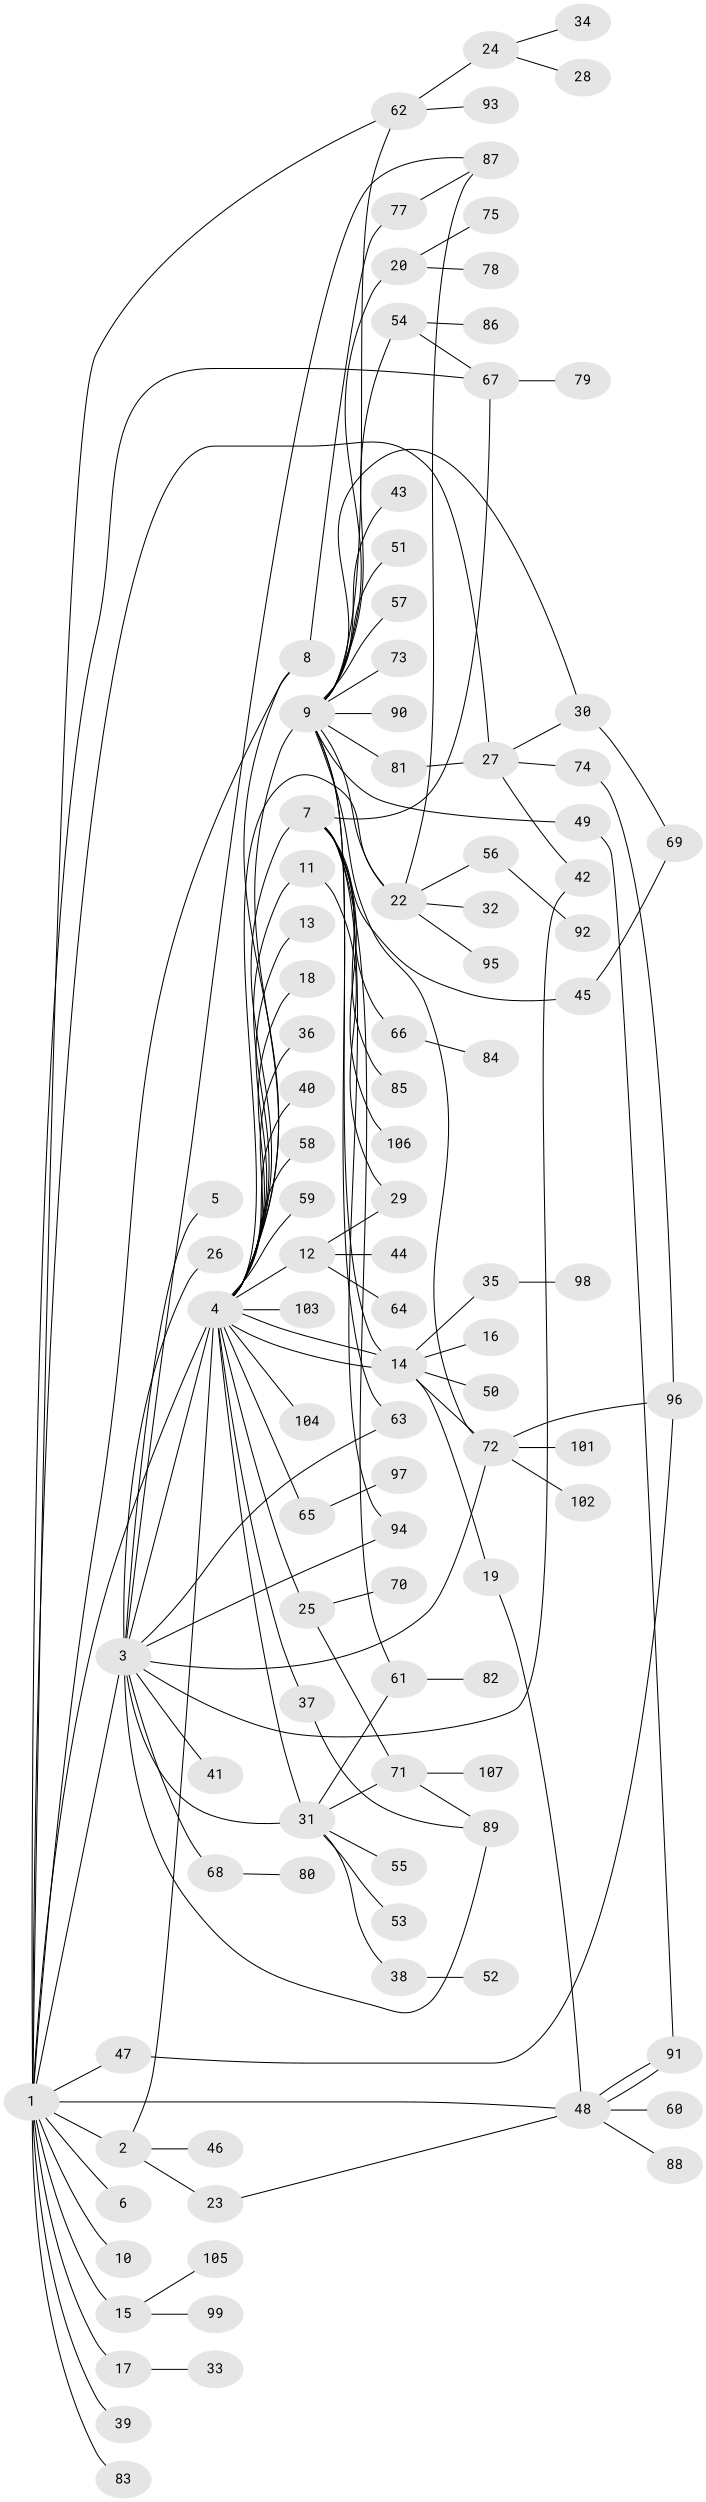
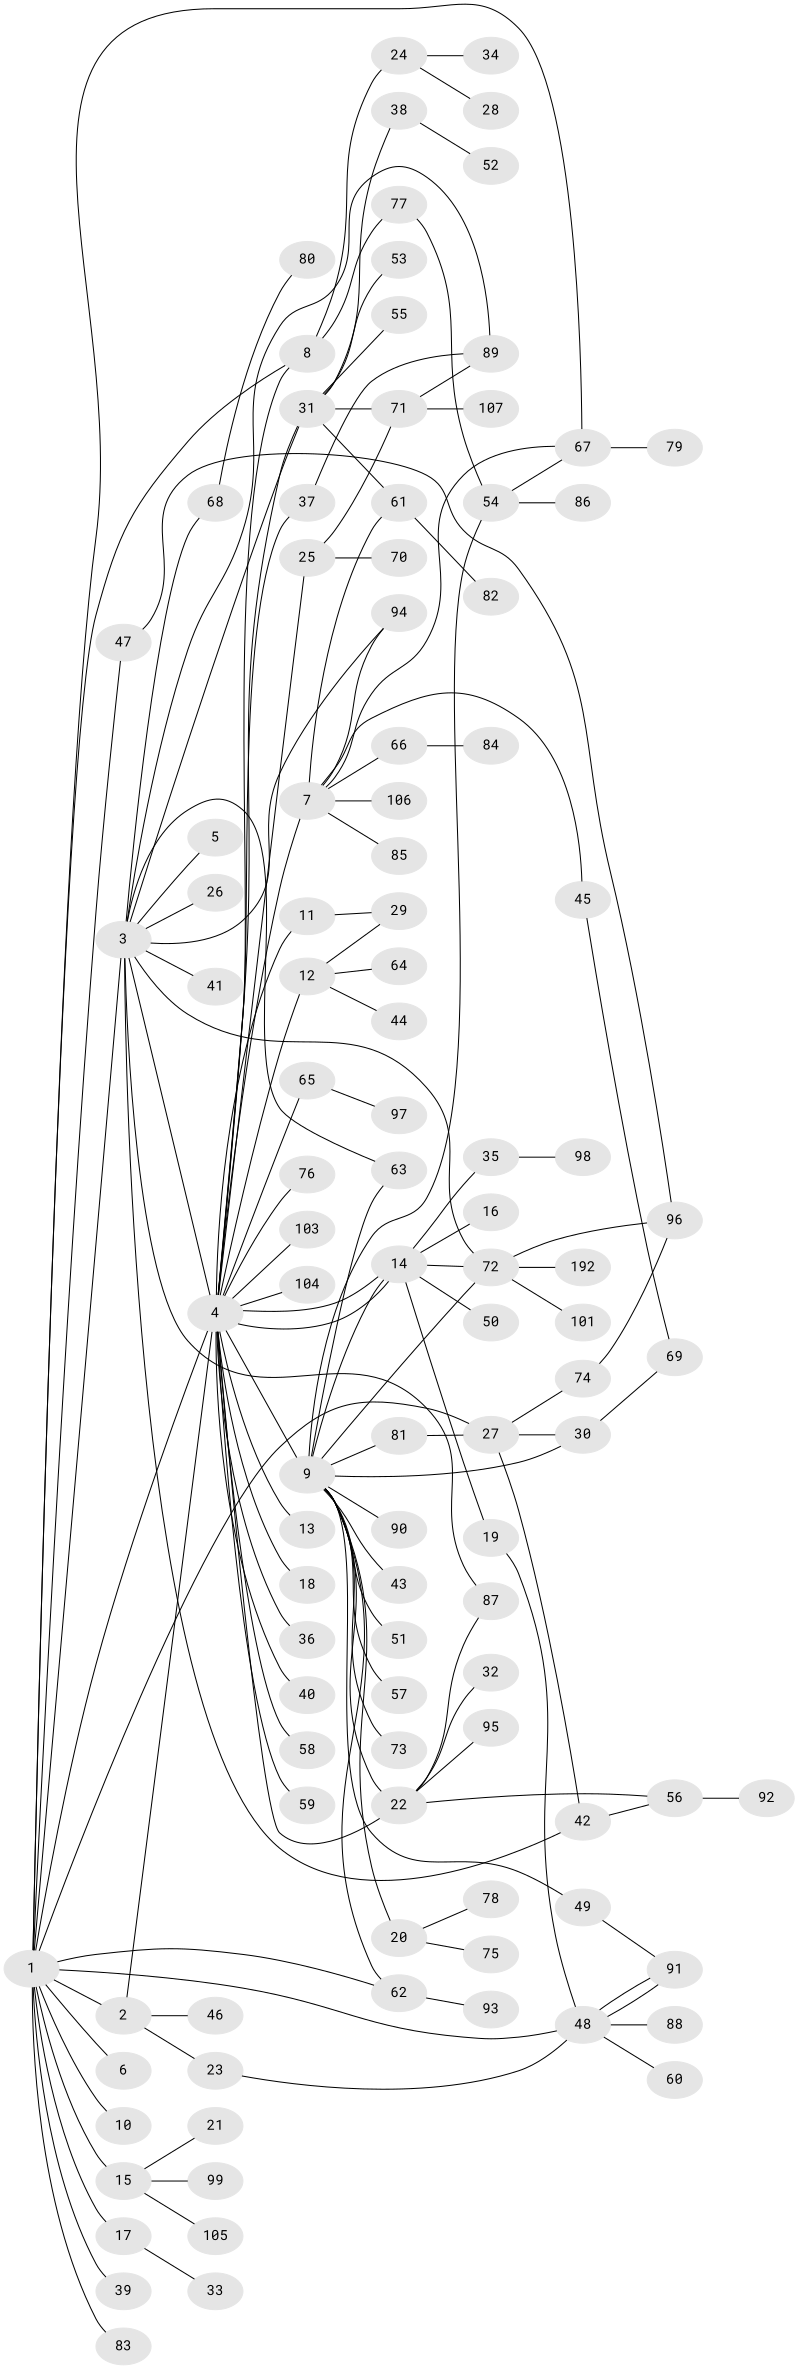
  graph {
    fontname="Roboto Mono"
    rankdir=LR
    node [color=gray90 fontname="Roboto Mono" style=filled]
    edge [fontname="Roboto Mono"]
    1
    2
    3
    4
    6
    8
    10
    15
    17
    27
    39
    47
    48
    62
    67
    83
    23
    46
    5
    26
    31
    41
    42
    63
    68
    72
    87
    89
    94
    7
    9
    11
    12
    13
    14
    18
    22
    25
    36
    37
    40
    58
    59
    65
+   76
    103
    104
    24
    77
+   21
    99
    105
    33
    30
    74
    96
    60
    88
    91
    93
    79
    61
    71
    38
    53
    55
    56
    80
    101
-   102
+   102 [label=192]
    45
    66
    85
    106
    20
    43
    49
    51
    54
    57
    73
    81
    90
    29
    44
    64
    16
    19
    35
    50
    32
    95
    70
    97
    69
    82
    84
    28
    34
    75
    78
    86
    98
    92
    107
    52
    1 -- 2
    1 -- 3
    1 -- 4
    1 -- 6
    1 -- 8
    1 -- 10
    1 -- 15
    1 -- 17
    1 -- 27
    1 -- 39
    1 -- 47
    1 -- 48
    1 -- 62
    1 -- 67
    1 -- 83
    2 -- 4
    2 -- 23
    2 -- 46
    3 -- 4
    3 -- 5
    3 -- 26
    3 -- 31
    3 -- 41
    3 -- 42
    3 -- 63
    3 -- 68
    3 -- 72
    3 -- 87
    3 -- 89
    3 -- 94
    4 -- 8
    4 -- 31
    4 -- 7
    4 -- 9
    4 -- 11
    4 -- 12
    4 -- 13
    4 -- 14
    4 -- 14
    4 -- 18
    4 -- 22
    4 -- 25
    4 -- 36
    4 -- 37
    4 -- 40
    4 -- 58
    4 -- 59
    4 -- 65
+   4 -- 76
    4 -- 103
    4 -- 104
-   62 -- 24
+   8 -- 24
    8 -- 77
+   15 -- 21
    15 -- 99
    15 -- 105
    17 -- 33
    27 -- 42
    27 -- 30
    27 -- 74
    47 -- 96
    48 -- 60
    48 -- 88
    48 -- 91
    48 -- 91
    62 -- 93
    67 -- 79
    23 -- 48
    31 -- 61
    31 -- 71
    31 -- 38
    31 -- 53
    31 -- 55
+   42 -- 56
    68 -- 80
    72 -- 96
    72 -- 101
    72 -- 102
    7 -- 67
    7 -- 94
    7 -- 61
    7 -- 45
    7 -- 66
    7 -- 85
    7 -- 106
    9 -- 62
    9 -- 63
    9 -- 72
    9 -- 14
    9 -- 22
    9 -- 30
    9 -- 20
    9 -- 43
    9 -- 49
    9 -- 51
    9 -- 54
    9 -- 57
    9 -- 73
    9 -- 81
    9 -- 90
    11 -- 29
    12 -- 29
    12 -- 44
    12 -- 64
    14 -- 72
    14 -- 16
    14 -- 19
    14 -- 35
    14 -- 50
    22 -- 87
    22 -- 56
    22 -- 32
    22 -- 95
    25 -- 71
    25 -- 70
    37 -- 89
    65 -- 97
    24 -- 28
    24 -- 34
-   77 -- 87
+   77 -- 54
    30 -- 69
    74 -- 96
    61 -- 82
    71 -- 89
    71 -- 107
    38 -- 52
    56 -- 92
    45 -- 69
    66 -- 84
    20 -- 75
    20 -- 78
    49 -- 91
    54 -- 67
    54 -- 86
    81 -- 27
    19 -- 48
    35 -- 98
  }
